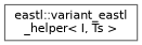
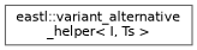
  digraph {
    rankdir=TB
-   n1 [color=grey40 fillcolor=white fontname=Helvetica fontsize=10 height=0.2 label="eastl::variant_eastl\l_helper\< I, Ts \>" shape=box style=filled width=0.4]
+   n1 [color=grey40 fillcolor=white fontname=Helvetica fontsize=10 height=0.2 label="eastl::variant_alternative\l_helper\< I, Ts \>" shape=box style=filled width=0.4]
  }
